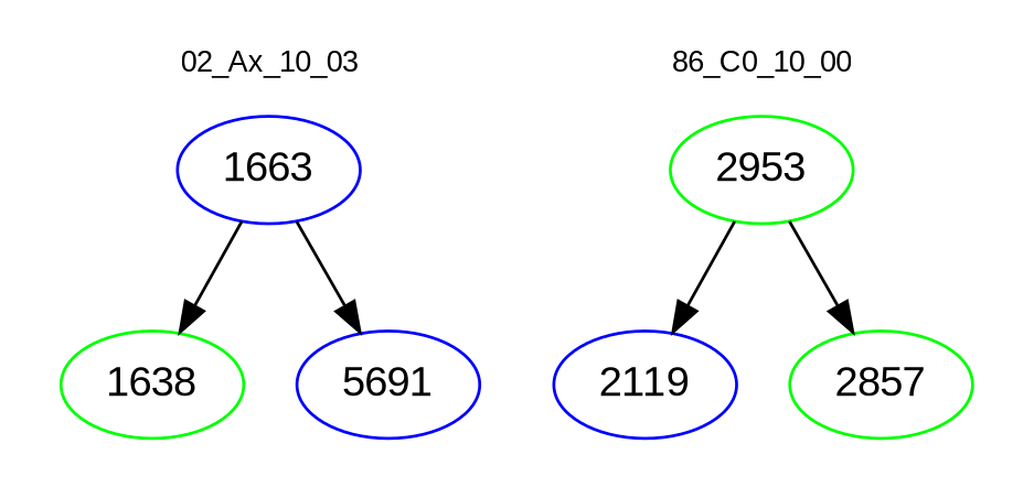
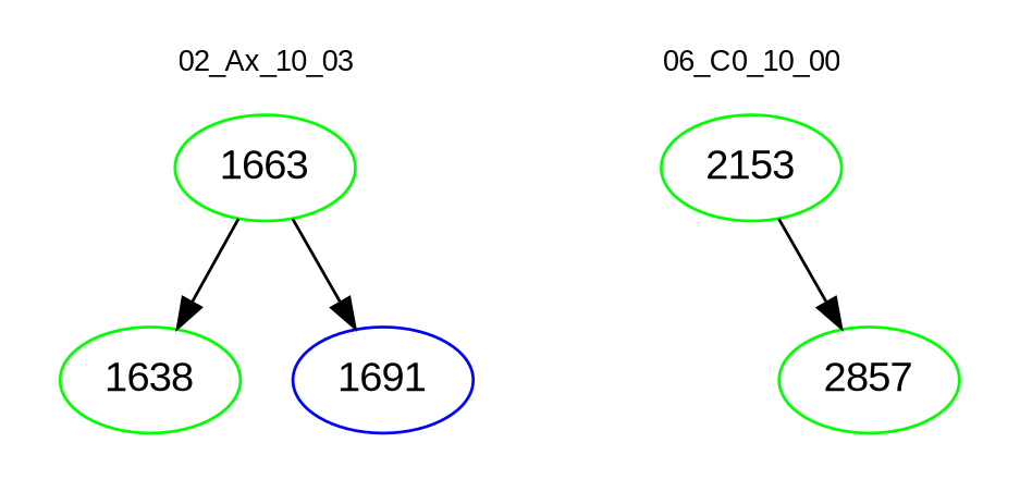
  digraph {
    fontname="Liberation Sans"
    node [color=green fontname="Liberation Sans"]
    edge [color=black fontname="Liberation Sans"]
-   n1 [color=blue label=1663]
+   n1 [label=1663]
    n2 [label=1638]
-   n3 [color=blue label=5691]
-   n4 [label=2953]
-   n5 [color=blue label=2119]
+   n3 [color=blue label=1691]
+   n4 [label=2153]
    n6 [label=2857]
    subgraph cluster_1 {
      color=white
      fontsize=10
      label="02_Ax_10_03"
      n1
      n2
      n3
    }
    subgraph cluster_2 {
      color=white
      fontsize=10
-     label="86_C0_10_00"
+     label="06_C0_10_00"
      n4
-     n5
      n6
    }
    n1 -> n2
    n1 -> n3
-   n4 -> n5
    n4 -> n6
  }
